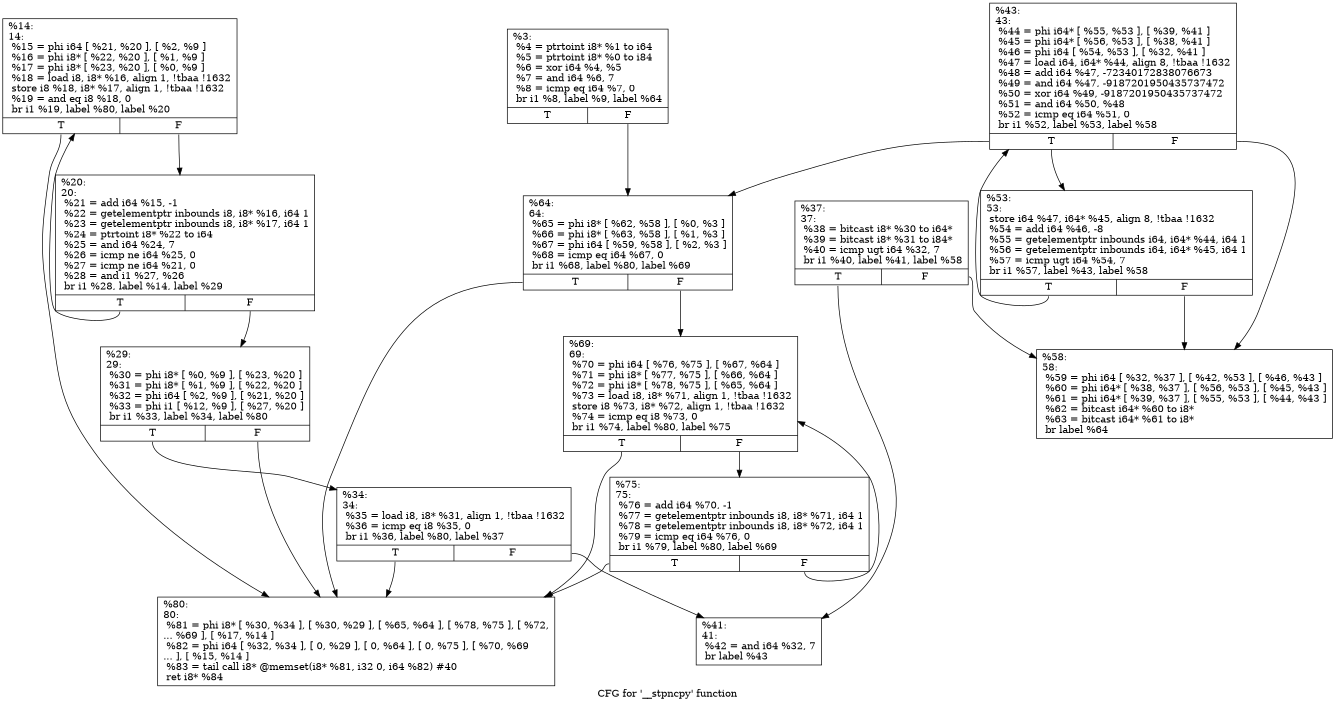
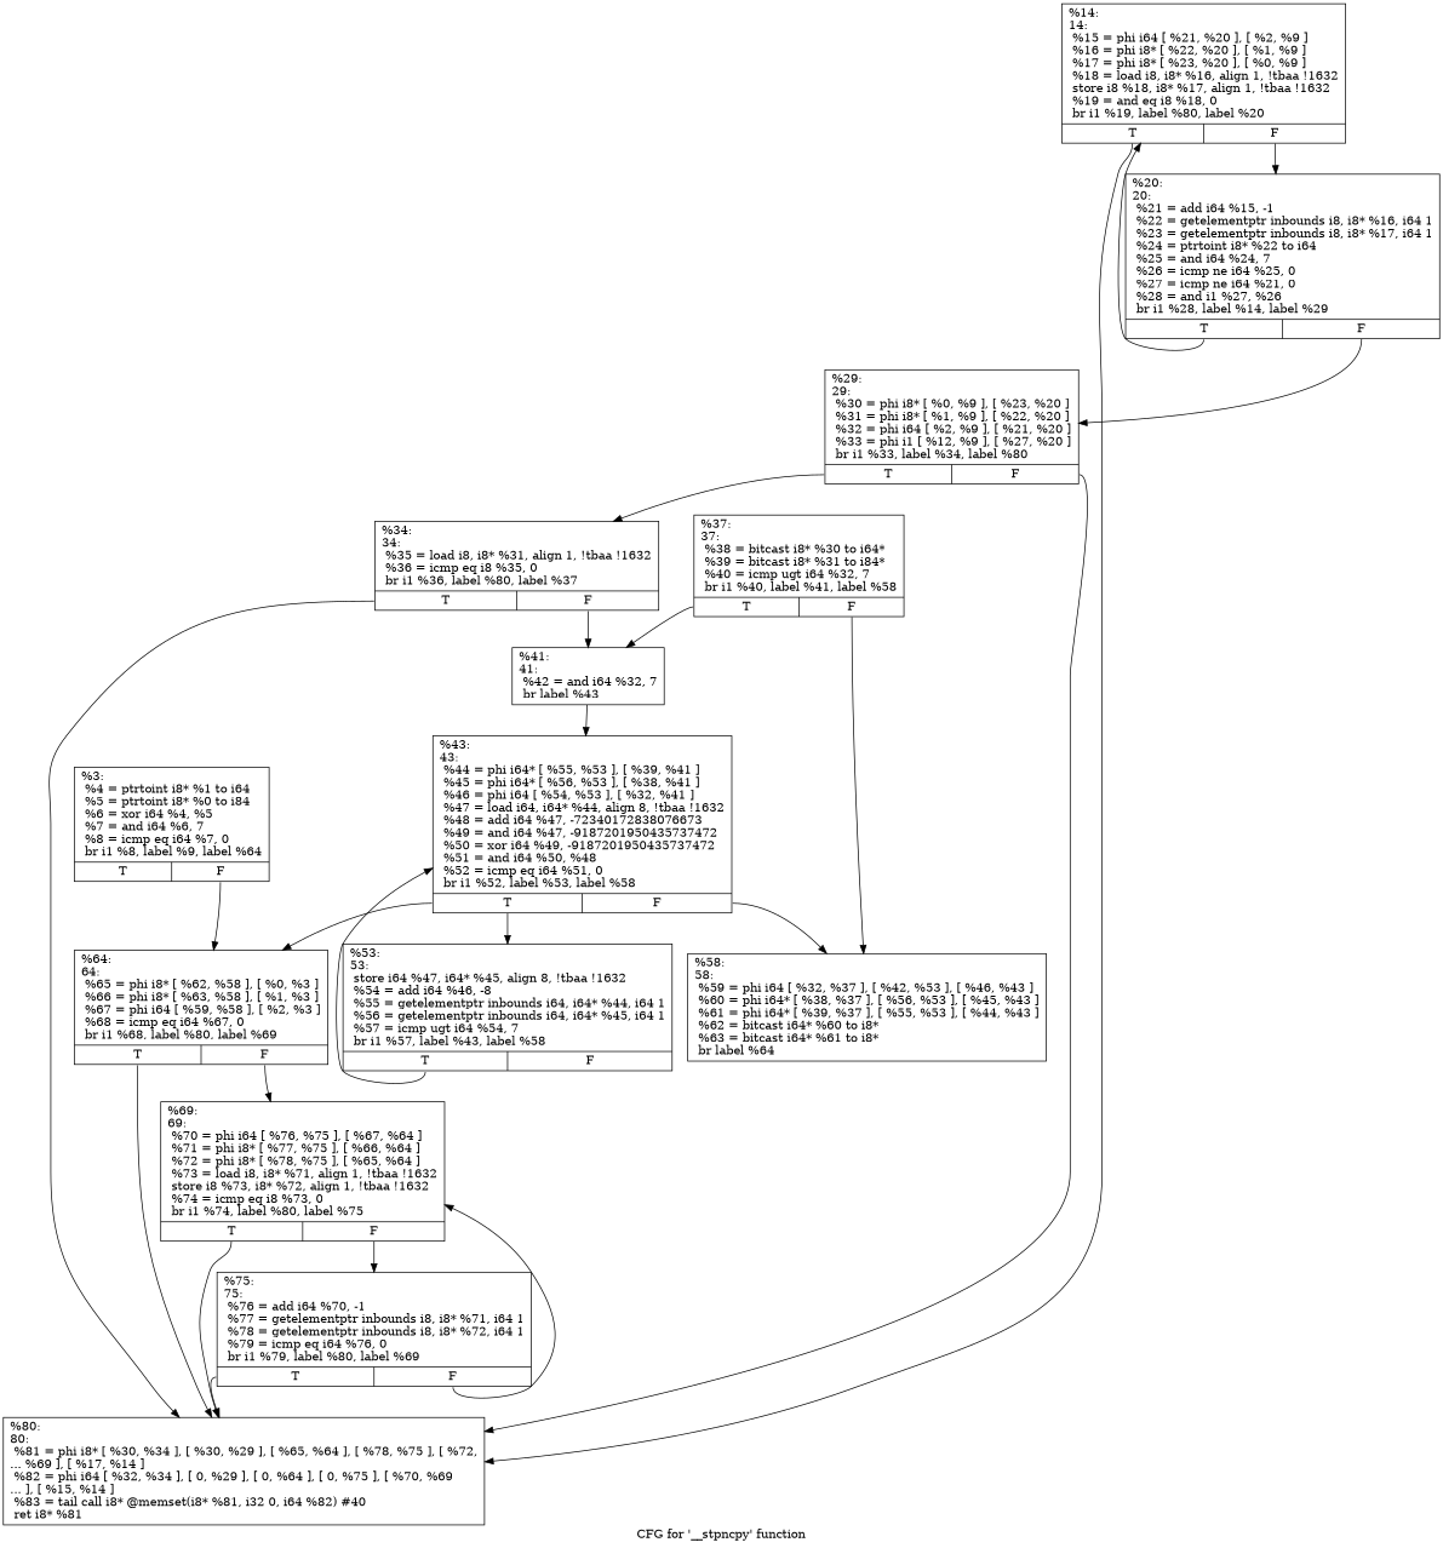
  digraph {
    label="CFG for '__stpncpy' function"
    node [shape=record]
    edge [tailport=s0]
    n1 [label="{%3:\l  %4 = ptrtoint i8* %1 to i64\l  %5 = ptrtoint i8* %0 to i84\l  %6 = xor i64 %4, %5\l  %7 = and i64 %6, 7\l  %8 = icmp eq i64 %7, 0\l  br i1 %8, label %9, label %64\l|{<s0>T|<s1>F}}"]
    n2 [label="{%64:\l64:                                               \l  %65 = phi i8* [ %62, %58 ], [ %0, %3 ]\l  %66 = phi i8* [ %63, %58 ], [ %1, %3 ]\l  %67 = phi i64 [ %59, %58 ], [ %2, %3 ]\l  %68 = icmp eq i64 %67, 0\l  br i1 %68, label %80, label %69\l|{<s0>T|<s1>F}}"]
-   n3 [label="{%80:\l80:                                               \l  %81 = phi i8* [ %30, %34 ], [ %30, %29 ], [ %65, %64 ], [ %78, %75 ], [ %72,\l... %69 ], [ %17, %14 ]\l  %82 = phi i64 [ %32, %34 ], [ 0, %29 ], [ 0, %64 ], [ 0, %75 ], [ %70, %69\l... ], [ %15, %14 ]\l  %83 = tail call i8* @memset(i8* %81, i32 0, i64 %82) #40\l  ret i8* %84\l}"]
+   n3 [label="{%80:\l80:                                               \l  %81 = phi i8* [ %30, %34 ], [ %30, %29 ], [ %65, %64 ], [ %78, %75 ], [ %72,\l... %69 ], [ %17, %14 ]\l  %82 = phi i64 [ %32, %34 ], [ 0, %29 ], [ 0, %64 ], [ 0, %75 ], [ %70, %69\l... ], [ %15, %14 ]\l  %83 = tail call i8* @memset(i8* %81, i32 0, i64 %82) #40\l  ret i8* %81\l}"]
    n4 [label="{%69:\l69:                                               \l  %70 = phi i64 [ %76, %75 ], [ %67, %64 ]\l  %71 = phi i8* [ %77, %75 ], [ %66, %64 ]\l  %72 = phi i8* [ %78, %75 ], [ %65, %64 ]\l  %73 = load i8, i8* %71, align 1, !tbaa !1632\l  store i8 %73, i8* %72, align 1, !tbaa !1632\l  %74 = icmp eq i8 %73, 0\l  br i1 %74, label %80, label %75\l|{<s0>T|<s1>F}}"]
    n5 [label="{%14:\l14:                                               \l  %15 = phi i64 [ %21, %20 ], [ %2, %9 ]\l  %16 = phi i8* [ %22, %20 ], [ %1, %9 ]\l  %17 = phi i8* [ %23, %20 ], [ %0, %9 ]\l  %18 = load i8, i8* %16, align 1, !tbaa !1632\l  store i8 %18, i8* %17, align 1, !tbaa !1632\l  %19 = and eq i8 %18, 0\l  br i1 %19, label %80, label %20\l|{<s0>T|<s1>F}}"]
    n6 [label="{%20:\l20:                                               \l  %21 = add i64 %15, -1\l  %22 = getelementptr inbounds i8, i8* %16, i64 1\l  %23 = getelementptr inbounds i8, i8* %17, i64 1\l  %24 = ptrtoint i8* %22 to i64\l  %25 = and i64 %24, 7\l  %26 = icmp ne i64 %25, 0\l  %27 = icmp ne i64 %21, 0\l  %28 = and i1 %27, %26\l  br i1 %28, label %14, label %29\l|{<s0>T|<s1>F}}"]
    n7 [label="{%29:\l29:                                               \l  %30 = phi i8* [ %0, %9 ], [ %23, %20 ]\l  %31 = phi i8* [ %1, %9 ], [ %22, %20 ]\l  %32 = phi i64 [ %2, %9 ], [ %21, %20 ]\l  %33 = phi i1 [ %12, %9 ], [ %27, %20 ]\l  br i1 %33, label %34, label %80\l|{<s0>T|<s1>F}}"]
    n8 [label="{%34:\l34:                                               \l  %35 = load i8, i8* %31, align 1, !tbaa !1632\l  %36 = icmp eq i8 %35, 0\l  br i1 %36, label %80, label %37\l|{<s0>T|<s1>F}}"]
    n9 [label="{%75:\l75:                                               \l  %76 = add i64 %70, -1\l  %77 = getelementptr inbounds i8, i8* %71, i64 1\l  %78 = getelementptr inbounds i8, i8* %72, i64 1\l  %79 = icmp eq i64 %76, 0\l  br i1 %79, label %80, label %69\l|{<s0>T|<s1>F}}"]
    n10 [label="{%41:\l41:                                               \l  %42 = and i64 %32, 7\l  br label %43\l}"]
    n11 [label="{%37:\l37:                                               \l  %38 = bitcast i8* %30 to i64*\l  %39 = bitcast i8* %31 to i84*\l  %40 = icmp ugt i64 %32, 7\l  br i1 %40, label %41, label %58\l|{<s0>T|<s1>F}}"]
    n12 [label="{%58:\l58:                                               \l  %59 = phi i64 [ %32, %37 ], [ %42, %53 ], [ %46, %43 ]\l  %60 = phi i64* [ %38, %37 ], [ %56, %53 ], [ %45, %43 ]\l  %61 = phi i64* [ %39, %37 ], [ %55, %53 ], [ %44, %43 ]\l  %62 = bitcast i64* %60 to i8*\l  %63 = bitcast i64* %61 to i8*\l  br label %64\l}"]
    n13 [label="{%43:\l43:                                               \l  %44 = phi i64* [ %55, %53 ], [ %39, %41 ]\l  %45 = phi i64* [ %56, %53 ], [ %38, %41 ]\l  %46 = phi i64 [ %54, %53 ], [ %32, %41 ]\l  %47 = load i64, i64* %44, align 8, !tbaa !1632\l  %48 = add i64 %47, -72340172838076673\l  %49 = and i64 %47, -9187201950435737472\l  %50 = xor i64 %49, -9187201950435737472\l  %51 = and i64 %50, %48\l  %52 = icmp eq i64 %51, 0\l  br i1 %52, label %53, label %58\l|{<s0>T|<s1>F}}"]
    n14 [label="{%53:\l53:                                               \l  store i64 %47, i64* %45, align 8, !tbaa !1632\l  %54 = add i64 %46, -8\l  %55 = getelementptr inbounds i64, i64* %44, i64 1\l  %56 = getelementptr inbounds i64, i64* %45, i64 1\l  %57 = icmp ugt i64 %54, 7\l  br i1 %57, label %43, label %58\l|{<s0>T|<s1>F}}"]
    n1 -> n2 [tailport=s1]
    n2 -> n3
    n2 -> n4 [tailport=s1]
    n4 -> n3
    n4 -> n9 [tailport=s1]
    n5 -> n3
    n5 -> n6 [tailport=s1]
    n6 -> n5
    n6 -> n7 [tailport=s1]
    n7 -> n3 [tailport=s1]
    n7 -> n8
    n8 -> n3
    n8 -> n10 [tailport=s1]
    n9 -> n3
    n9 -> n4 [tailport=s1]
+   n10 -> n13
    n11 -> n10
    n11 -> n12 [tailport=s1]
    n13 -> n2
    n13 -> n12 [tailport=s1]
    n13 -> n14
-   n14 -> n12 [tailport=s1]
    n14 -> n13
  }
